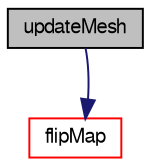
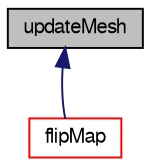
  digraph {
    rankdir=TB
    node [fontname=FreeSans fontsize=10 shape=record]
    n1 [color=black fillcolor=grey75 fontcolor=black height=0.2 label=updateMesh style=filled width=0.4]
    n2 [color=red height=0.2 label=flipMap width=0.4]
-   n2 -> n1 [color=midnightblue dir=back fontname=FreeSans fontsize=10 labelfontname=FreeSans labelfontsize=10 style=solid]
+   n1 -> n2 [color=midnightblue dir=back fontname=FreeSans fontsize=10 labelfontname=FreeSans labelfontsize=10 style=solid]
  }
